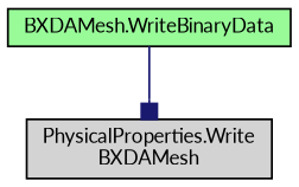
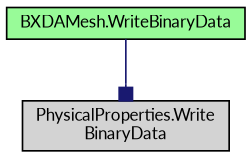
  digraph {
    rankdir=TB
    fontname=Lato
    node [color=black fontname=Lato fontsize=10 shape=record style=filled]
    n1 [fillcolor=palegreen fontcolor=black height=0.2 label="BXDAMesh.WriteBinaryData" width=0.4]
-   n2 [fillcolor=lightgrey height=0.2 label="PhysicalProperties.Write\lBXDAMesh" width=0.4]
+   n2 [fillcolor=lightgrey height=0.2 label="PhysicalProperties.Write\lBinaryData" width=0.4]
    n1 -> n2 [color=midnightblue fontname=Lato fontsize=10 labelfontname=Helvetica labelfontsize=10 style=solid arrowhead=box]
  }
